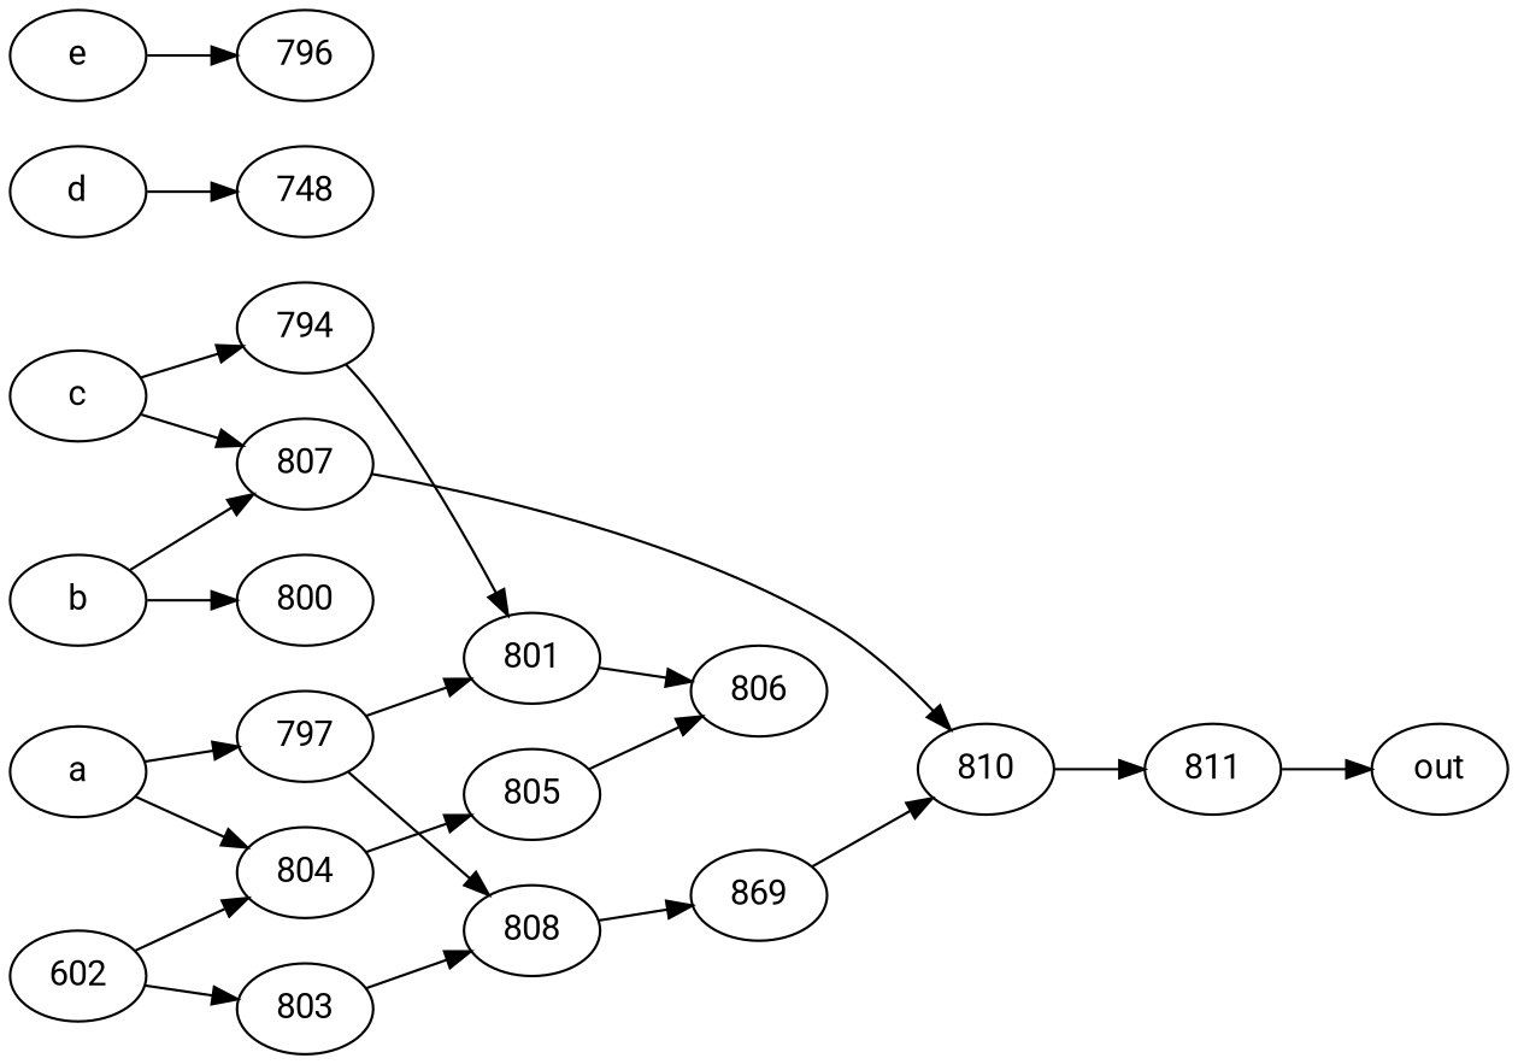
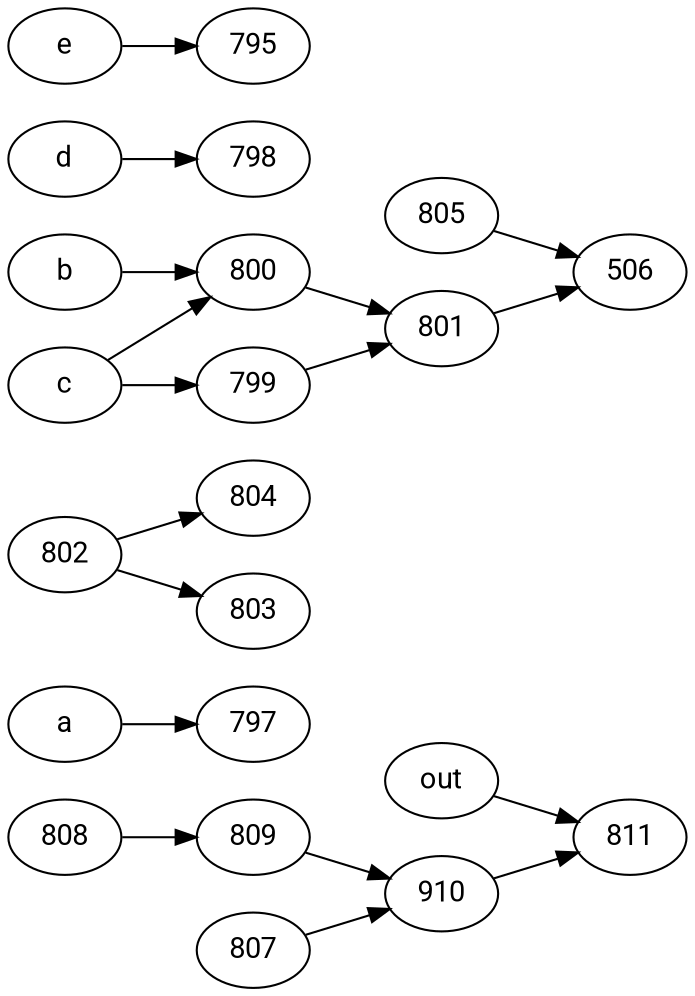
  strict digraph {
    fontname=Roboto
    rankdir=LR
    node [fontname=Roboto]
    edge [fontname=Roboto]
    811
    out
    a
    797
    804
    808
    805
-   809 [label=869]
-   806
-   810
+   809
+   806 [label=506]
+   810 [label=910]
    b
    800
    807
    801
    c
-   799 [label=794]
+   799
    d
-   798 [label=748]
-   802 [label=602]
+   798
+   802
    803
    e
-   796
-   811 -> out
+   796 [label=795]
+   out -> 811
    a -> 797
-   a -> 804
-   797 -> 808
-   804 -> 805
    808 -> 809
    805 -> 806
    809 -> 810
    810 -> 811
    b -> 800
-   b -> 807
-   797 -> 801
+   800 -> 801
    807 -> 810
    801 -> 806
-   c -> 807
+   c -> 800
    c -> 799
    799 -> 801
    d -> 798
    802 -> 804
    802 -> 803
-   803 -> 808
    e -> 796
  }
